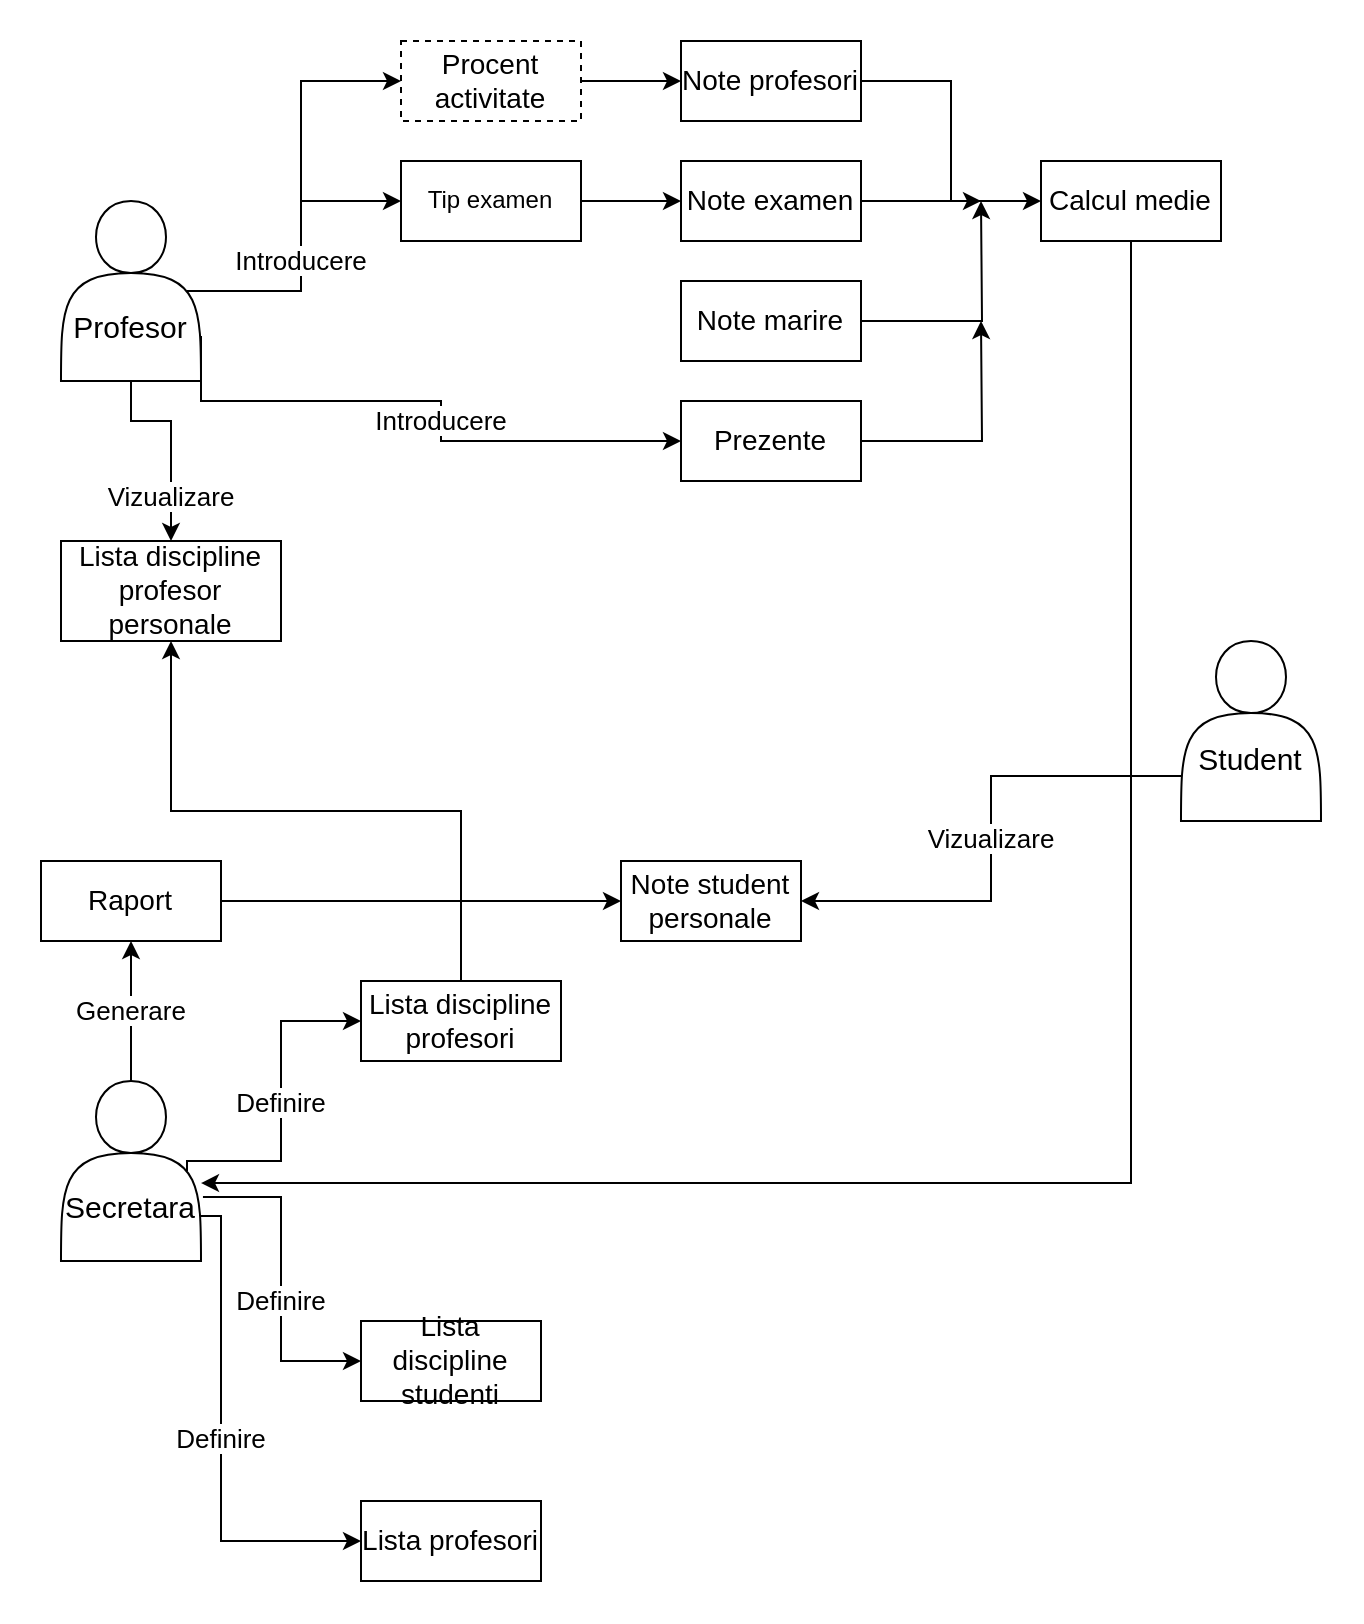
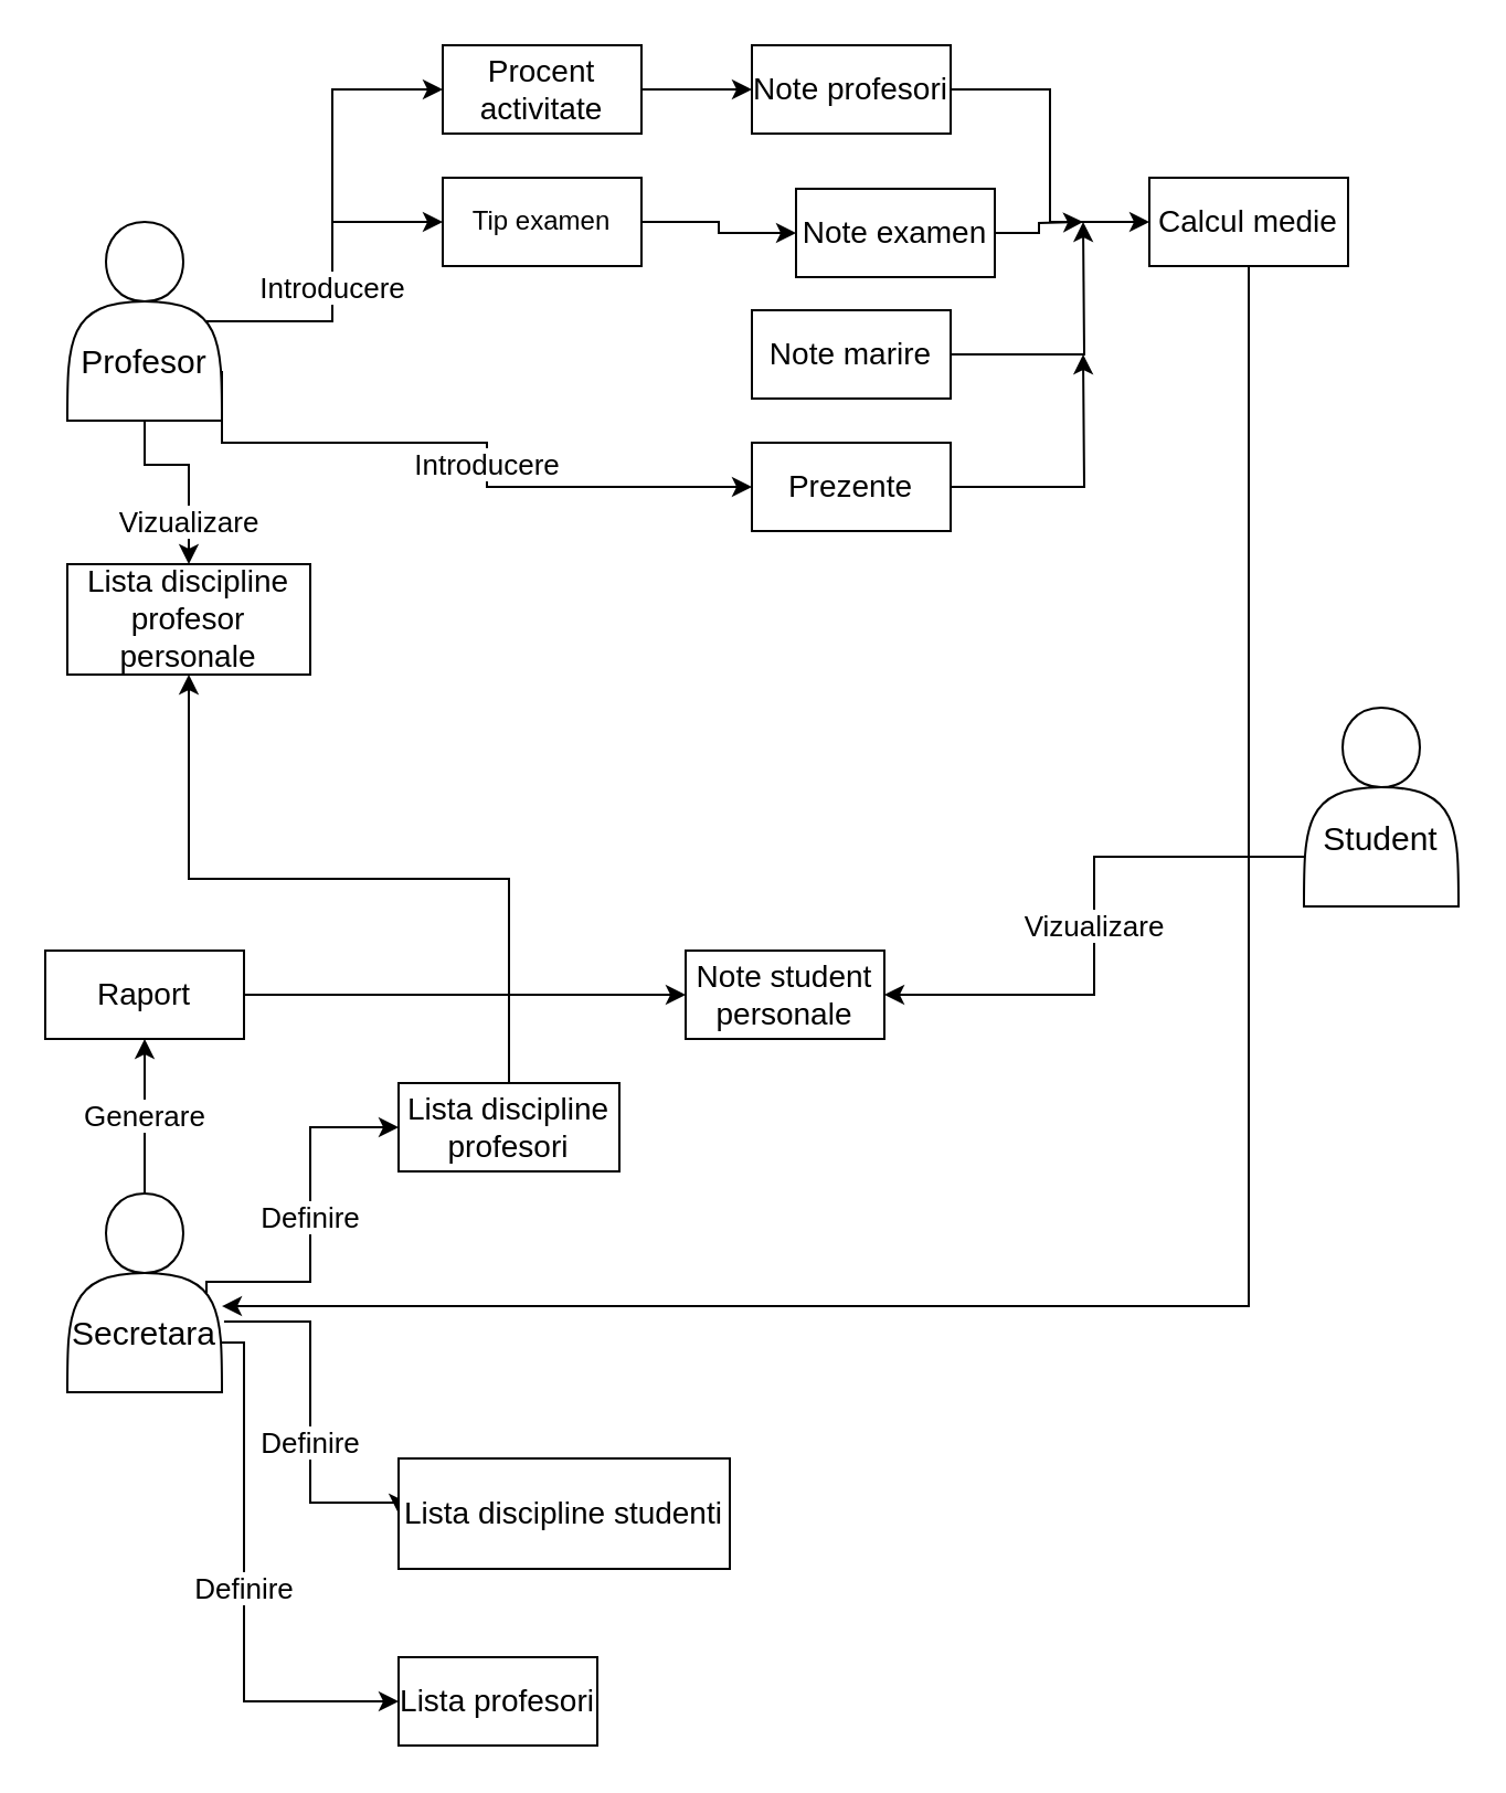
  <mxCell id="0" />
  <mxCell id="1" parent="0" />
  <mxCell id="2" style="edgeStyle=orthogonalEdgeStyle;rounded=0;orthogonalLoop=1;jettySize=auto;html=1;exitX=0.9;exitY=0.5;exitDx=0;exitDy=0;exitPerimeter=0;entryX=0;entryY=0.5;entryDx=0;entryDy=0;" edge="1" parent="1" source="5" target="26"><mxGeometry relative="1" as="geometry" /></mxCell>
  <mxCell id="3" value="&lt;font style=&quot;font-size: 13px&quot;&gt;Introducere&lt;/font&gt;" style="edgeStyle=orthogonalEdgeStyle;rounded=0;orthogonalLoop=1;jettySize=auto;html=1;exitX=0.9;exitY=0.5;exitDx=0;exitDy=0;exitPerimeter=0;entryX=0;entryY=0.5;entryDx=0;entryDy=0;" edge="1" parent="1" source="5" target="30"><mxGeometry x="-0.462" y="15" relative="1" as="geometry"><mxPoint x="15" y="-15" as="offset" /></mxGeometry></mxCell>
  <mxCell id="4" value="&lt;font style=&quot;font-size: 13px&quot;&gt;Introducere&lt;/font&gt;" style="edgeStyle=orthogonalEdgeStyle;rounded=0;orthogonalLoop=1;jettySize=auto;html=1;exitX=1;exitY=0.75;exitDx=0;exitDy=0;entryX=0;entryY=0.5;entryDx=0;entryDy=0;" edge="1" parent="1" source="5" target="32"><mxGeometry x="0.11" relative="1" as="geometry"><Array as="points"><mxPoint x="100" y="200" /><mxPoint x="220" y="200" /><mxPoint x="220" y="220" /></Array><mxPoint as="offset" /></mxGeometry></mxCell>
  <mxCell id="5" value="&lt;font style=&quot;font-size: 15px&quot;&gt;&lt;br&gt;&lt;br&gt;Profesor&lt;/font&gt;" style="shape=actor;whiteSpace=wrap;html=1;" vertex="1" parent="1"><mxGeometry x="30" y="100" width="70" height="90" as="geometry" /></mxCell>
  <mxCell id="6" value="&lt;font style=&quot;font-size: 13px&quot;&gt;Definire&lt;/font&gt;" style="edgeStyle=orthogonalEdgeStyle;rounded=0;orthogonalLoop=1;jettySize=auto;html=1;entryX=0;entryY=0.5;entryDx=0;entryDy=0;exitX=0.9;exitY=0.5;exitDx=0;exitDy=0;exitPerimeter=0;" edge="1" parent="1" source="10" target="16"><mxGeometry relative="1" as="geometry"><mxPoint x="110" y="590" as="sourcePoint" /><Array as="points"><mxPoint x="93" y="580" /><mxPoint x="140" y="580" /><mxPoint x="140" y="510" /></Array></mxGeometry></mxCell>
  <mxCell id="7" value="&lt;font style=&quot;font-size: 13px&quot;&gt;Definire&lt;/font&gt;" style="edgeStyle=orthogonalEdgeStyle;rounded=0;orthogonalLoop=1;jettySize=auto;html=1;exitX=1.014;exitY=0.644;exitDx=0;exitDy=0;entryX=0;entryY=0.5;entryDx=0;entryDy=0;exitPerimeter=0;" edge="1" parent="1" source="10" target="17"><mxGeometry x="0.13" relative="1" as="geometry"><Array as="points"><mxPoint x="140" y="598" /><mxPoint x="140" y="680" /></Array><mxPoint as="offset" /></mxGeometry></mxCell>
  <mxCell id="8" value="&lt;font style=&quot;font-size: 13px&quot;&gt;Definire&lt;/font&gt;" style="edgeStyle=orthogonalEdgeStyle;rounded=0;orthogonalLoop=1;jettySize=auto;html=1;exitX=1;exitY=0.75;exitDx=0;exitDy=0;" edge="1" parent="1" source="10" target="18"><mxGeometry relative="1" as="geometry"><Array as="points"><mxPoint x="110" y="608" /><mxPoint x="110" y="770" /></Array></mxGeometry></mxCell>
  <mxCell id="9" value="&lt;font style=&quot;font-size: 13px&quot;&gt;Generare&lt;/font&gt;" style="edgeStyle=orthogonalEdgeStyle;rounded=0;orthogonalLoop=1;jettySize=auto;html=1;exitX=0.5;exitY=0;exitDx=0;exitDy=0;entryX=0.5;entryY=1;entryDx=0;entryDy=0;" edge="1" parent="1" source="10" target="20"><mxGeometry relative="1" as="geometry" /></mxCell>
  <mxCell id="10" value="&lt;font style=&quot;font-size: 15px&quot;&gt;&lt;br&gt;&lt;br&gt;Secretara&lt;/font&gt;" style="shape=actor;whiteSpace=wrap;html=1;" vertex="1" parent="1"><mxGeometry x="30" y="540" width="70" height="90" as="geometry" /></mxCell>
  <mxCell id="11" value="&lt;font style=&quot;font-size: 13px&quot;&gt;Vizualizare&lt;/font&gt;" style="edgeStyle=orthogonalEdgeStyle;rounded=0;orthogonalLoop=1;jettySize=auto;html=1;exitX=0;exitY=0.75;exitDx=0;exitDy=0;entryX=1;entryY=0.5;entryDx=0;entryDy=0;" edge="1" parent="1" source="12" target="35"><mxGeometry relative="1" as="geometry" /></mxCell>
  <mxCell id="12" value="&lt;br&gt;&lt;br&gt;&lt;font style=&quot;font-size: 15px&quot;&gt;Student&lt;/font&gt;" style="shape=actor;whiteSpace=wrap;html=1;" vertex="1" parent="1"><mxGeometry x="590" y="320" width="70" height="90" as="geometry" /></mxCell>
- <mxCell id="13" value="&lt;font style=&quot;font-size: 14px&quot;&gt;Lista discipline profesor personale&lt;/font&gt;" style="rounded=0;whiteSpace=wrap;html=1;" vertex="1" parent="1"><mxGeometry x="30" y="270" width="110" height="50" as="geometry" /></mxCell>
+ <mxCell id="13" value="&lt;font style=&quot;font-size: 14px&quot;&gt;Lista discipline profesor personale&lt;/font&gt;" style="rounded=0;whiteSpace=wrap;html=1;" vertex="1" parent="1"><mxGeometry x="30" y="255" width="110" height="50" as="geometry" /></mxCell>
  <mxCell id="14" value="&lt;font style=&quot;font-size: 13px&quot;&gt;Vizualizare&lt;/font&gt;" style="edgeStyle=orthogonalEdgeStyle;rounded=0;orthogonalLoop=1;jettySize=auto;html=1;exitX=0.5;exitY=1;exitDx=0;exitDy=0;" edge="1" parent="1" source="5" target="13"><mxGeometry x="0.556" relative="1" as="geometry"><mxPoint x="65" y="200" as="sourcePoint" /><Array as="points"><mxPoint x="65" y="210" /><mxPoint x="85" y="210" /></Array><mxPoint as="offset" /></mxGeometry></mxCell>
  <mxCell id="15" style="edgeStyle=orthogonalEdgeStyle;rounded=0;orthogonalLoop=1;jettySize=auto;html=1;exitX=0.5;exitY=0;exitDx=0;exitDy=0;entryX=0.5;entryY=1;entryDx=0;entryDy=0;" edge="1" parent="1" source="16" target="13"><mxGeometry relative="1" as="geometry" /></mxCell>
  <mxCell id="16" value="&lt;font style=&quot;font-size: 14px&quot;&gt;Lista discipline profesori&lt;/font&gt;" style="rounded=0;whiteSpace=wrap;html=1;" vertex="1" parent="1"><mxGeometry x="180" y="490" width="100" height="40" as="geometry" /></mxCell>
- <mxCell id="17" value="&lt;font style=&quot;font-size: 14px&quot;&gt;Lista discipline studenti&lt;/font&gt;" style="rounded=0;whiteSpace=wrap;html=1;" vertex="1" parent="1"><mxGeometry x="180" y="660" width="90" height="40" as="geometry" /></mxCell>
+ <mxCell id="17" value="&lt;font style=&quot;font-size: 14px&quot;&gt;Lista discipline studenti&lt;/font&gt;" style="rounded=0;whiteSpace=wrap;html=1;" vertex="1" parent="1"><mxGeometry x="180" y="660" width="150" height="50" as="geometry" /></mxCell>
  <mxCell id="18" value="&lt;font style=&quot;font-size: 14px&quot;&gt;Lista profesori&lt;/font&gt;" style="rounded=0;whiteSpace=wrap;html=1;" vertex="1" parent="1"><mxGeometry x="180" y="750" width="90" height="40" as="geometry" /></mxCell>
  <mxCell id="19" style="edgeStyle=orthogonalEdgeStyle;rounded=0;orthogonalLoop=1;jettySize=auto;html=1;exitX=1;exitY=0.5;exitDx=0;exitDy=0;" edge="1" parent="1" source="20"><mxGeometry relative="1" as="geometry"><mxPoint x="310" y="450" as="targetPoint" /></mxGeometry></mxCell>
  <mxCell id="20" value="&lt;font style=&quot;font-size: 14px&quot;&gt;Raport&lt;/font&gt;" style="rounded=0;whiteSpace=wrap;html=1;" vertex="1" parent="1"><mxGeometry x="20" y="430" width="90" height="40" as="geometry" /></mxCell>
  <mxCell id="21" style="edgeStyle=orthogonalEdgeStyle;rounded=0;orthogonalLoop=1;jettySize=auto;html=1;exitX=1;exitY=0.5;exitDx=0;exitDy=0;" edge="1" parent="1" source="22"><mxGeometry relative="1" as="geometry"><mxPoint x="490" y="100" as="targetPoint" /></mxGeometry></mxCell>
  <mxCell id="22" value="&lt;font style=&quot;font-size: 14px&quot;&gt;Note marire&lt;/font&gt;" style="rounded=0;whiteSpace=wrap;html=1;" vertex="1" parent="1"><mxGeometry x="340" y="140" width="90" height="40" as="geometry" /></mxCell>
  <mxCell id="23" style="edgeStyle=orthogonalEdgeStyle;rounded=0;orthogonalLoop=1;jettySize=auto;html=1;exitX=1;exitY=0.5;exitDx=0;exitDy=0;" edge="1" parent="1" source="24"><mxGeometry relative="1" as="geometry"><mxPoint x="490" y="100" as="targetPoint" /></mxGeometry></mxCell>
- <mxCell id="24" value="&lt;font style=&quot;font-size: 14px&quot;&gt;Note examen&lt;/font&gt;" style="rounded=0;whiteSpace=wrap;html=1;" vertex="1" parent="1"><mxGeometry x="340" y="80" width="90" height="40" as="geometry" /></mxCell>
+ <mxCell id="24" value="&lt;font style=&quot;font-size: 14px&quot;&gt;Note examen&lt;/font&gt;" style="rounded=0;whiteSpace=wrap;html=1;" vertex="1" parent="1"><mxGeometry x="360" y="85" width="90" height="40" as="geometry" /></mxCell>
  <mxCell id="25" style="edgeStyle=orthogonalEdgeStyle;rounded=0;orthogonalLoop=1;jettySize=auto;html=1;entryX=0;entryY=0.5;entryDx=0;entryDy=0;" edge="1" parent="1" source="26" target="24"><mxGeometry relative="1" as="geometry" /></mxCell>
  <mxCell id="26" value="Tip examen" style="rounded=0;whiteSpace=wrap;html=1;" vertex="1" parent="1"><mxGeometry x="200" y="80" width="90" height="40" as="geometry" /></mxCell>
  <mxCell id="27" style="edgeStyle=orthogonalEdgeStyle;rounded=0;orthogonalLoop=1;jettySize=auto;html=1;exitX=1;exitY=0.5;exitDx=0;exitDy=0;entryX=0;entryY=0.5;entryDx=0;entryDy=0;" edge="1" parent="1" source="28" target="34"><mxGeometry relative="1" as="geometry" /></mxCell>
  <mxCell id="28" value="&lt;font style=&quot;font-size: 14px&quot;&gt;Note profesori&lt;/font&gt;" style="rounded=0;whiteSpace=wrap;html=1;" vertex="1" parent="1"><mxGeometry x="340" y="20" width="90" height="40" as="geometry" /></mxCell>
  <mxCell id="29" style="edgeStyle=orthogonalEdgeStyle;rounded=0;orthogonalLoop=1;jettySize=auto;html=1;exitX=1;exitY=0.5;exitDx=0;exitDy=0;entryX=0;entryY=0.5;entryDx=0;entryDy=0;" edge="1" parent="1" source="30" target="28"><mxGeometry relative="1" as="geometry" /></mxCell>
- <mxCell id="30" value="&lt;font style=&quot;font-size: 14px&quot;&gt;Procent activitate&lt;/font&gt;" style="rounded=0;whiteSpace=wrap;html=1;dashed=1;" vertex="1" parent="1"><mxGeometry x="200" y="20" width="90" height="40" as="geometry" /></mxCell>
+ <mxCell id="30" value="&lt;font style=&quot;font-size: 14px&quot;&gt;Procent activitate&lt;/font&gt;" style="rounded=0;whiteSpace=wrap;html=1;" vertex="1" parent="1"><mxGeometry x="200" y="20" width="90" height="40" as="geometry" /></mxCell>
  <mxCell id="31" style="edgeStyle=orthogonalEdgeStyle;rounded=0;orthogonalLoop=1;jettySize=auto;html=1;exitX=1;exitY=0.5;exitDx=0;exitDy=0;" edge="1" parent="1" source="32"><mxGeometry relative="1" as="geometry"><mxPoint x="490" y="160" as="targetPoint" /></mxGeometry></mxCell>
  <mxCell id="32" value="&lt;font style=&quot;font-size: 14px&quot;&gt;Prezente&lt;/font&gt;" style="rounded=0;whiteSpace=wrap;html=1;" vertex="1" parent="1"><mxGeometry x="340" y="200" width="90" height="40" as="geometry" /></mxCell>
  <mxCell id="33" style="edgeStyle=orthogonalEdgeStyle;rounded=0;orthogonalLoop=1;jettySize=auto;html=1;exitX=0.5;exitY=1;exitDx=0;exitDy=0;entryX=1;entryY=0.567;entryDx=0;entryDy=0;entryPerimeter=0;" edge="1" parent="1" source="34" target="10"><mxGeometry relative="1" as="geometry" /></mxCell>
  <mxCell id="34" value="&lt;font style=&quot;font-size: 14px&quot;&gt;Calcul medie&lt;/font&gt;" style="rounded=0;whiteSpace=wrap;html=1;" vertex="1" parent="1"><mxGeometry x="520" y="80" width="90" height="40" as="geometry" /></mxCell>
  <mxCell id="35" value="&lt;font style=&quot;font-size: 14px&quot;&gt;Note student personale&lt;/font&gt;" style="rounded=0;whiteSpace=wrap;html=1;" vertex="1" parent="1"><mxGeometry x="310" y="430" width="90" height="40" as="geometry" /></mxCell>
